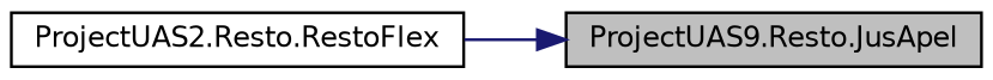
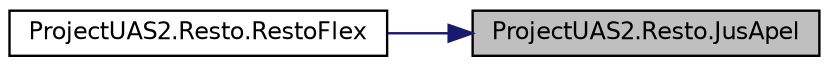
  digraph {
    rankdir=RL
    node [color=black fontname=Helvetica fontsize=10 shape=record style=filled]
-   n1 [fillcolor=grey75 fontcolor=black height=0.2 label="ProjectUAS9.Resto.JusApel" width=0.4]
+   n1 [fillcolor=grey75 fontcolor=black height=0.2 label="ProjectUAS2.Resto.JusApel" width=0.4]
    n2 [fillcolor=white height=0.2 label="ProjectUAS2.Resto.RestoFlex" width=0.4]
    n1 -> n2 [color=midnightblue dir=back fontname=Helvetica fontsize=10 labelfontname=Helvetica labelfontsize=10 style=solid]
  }
